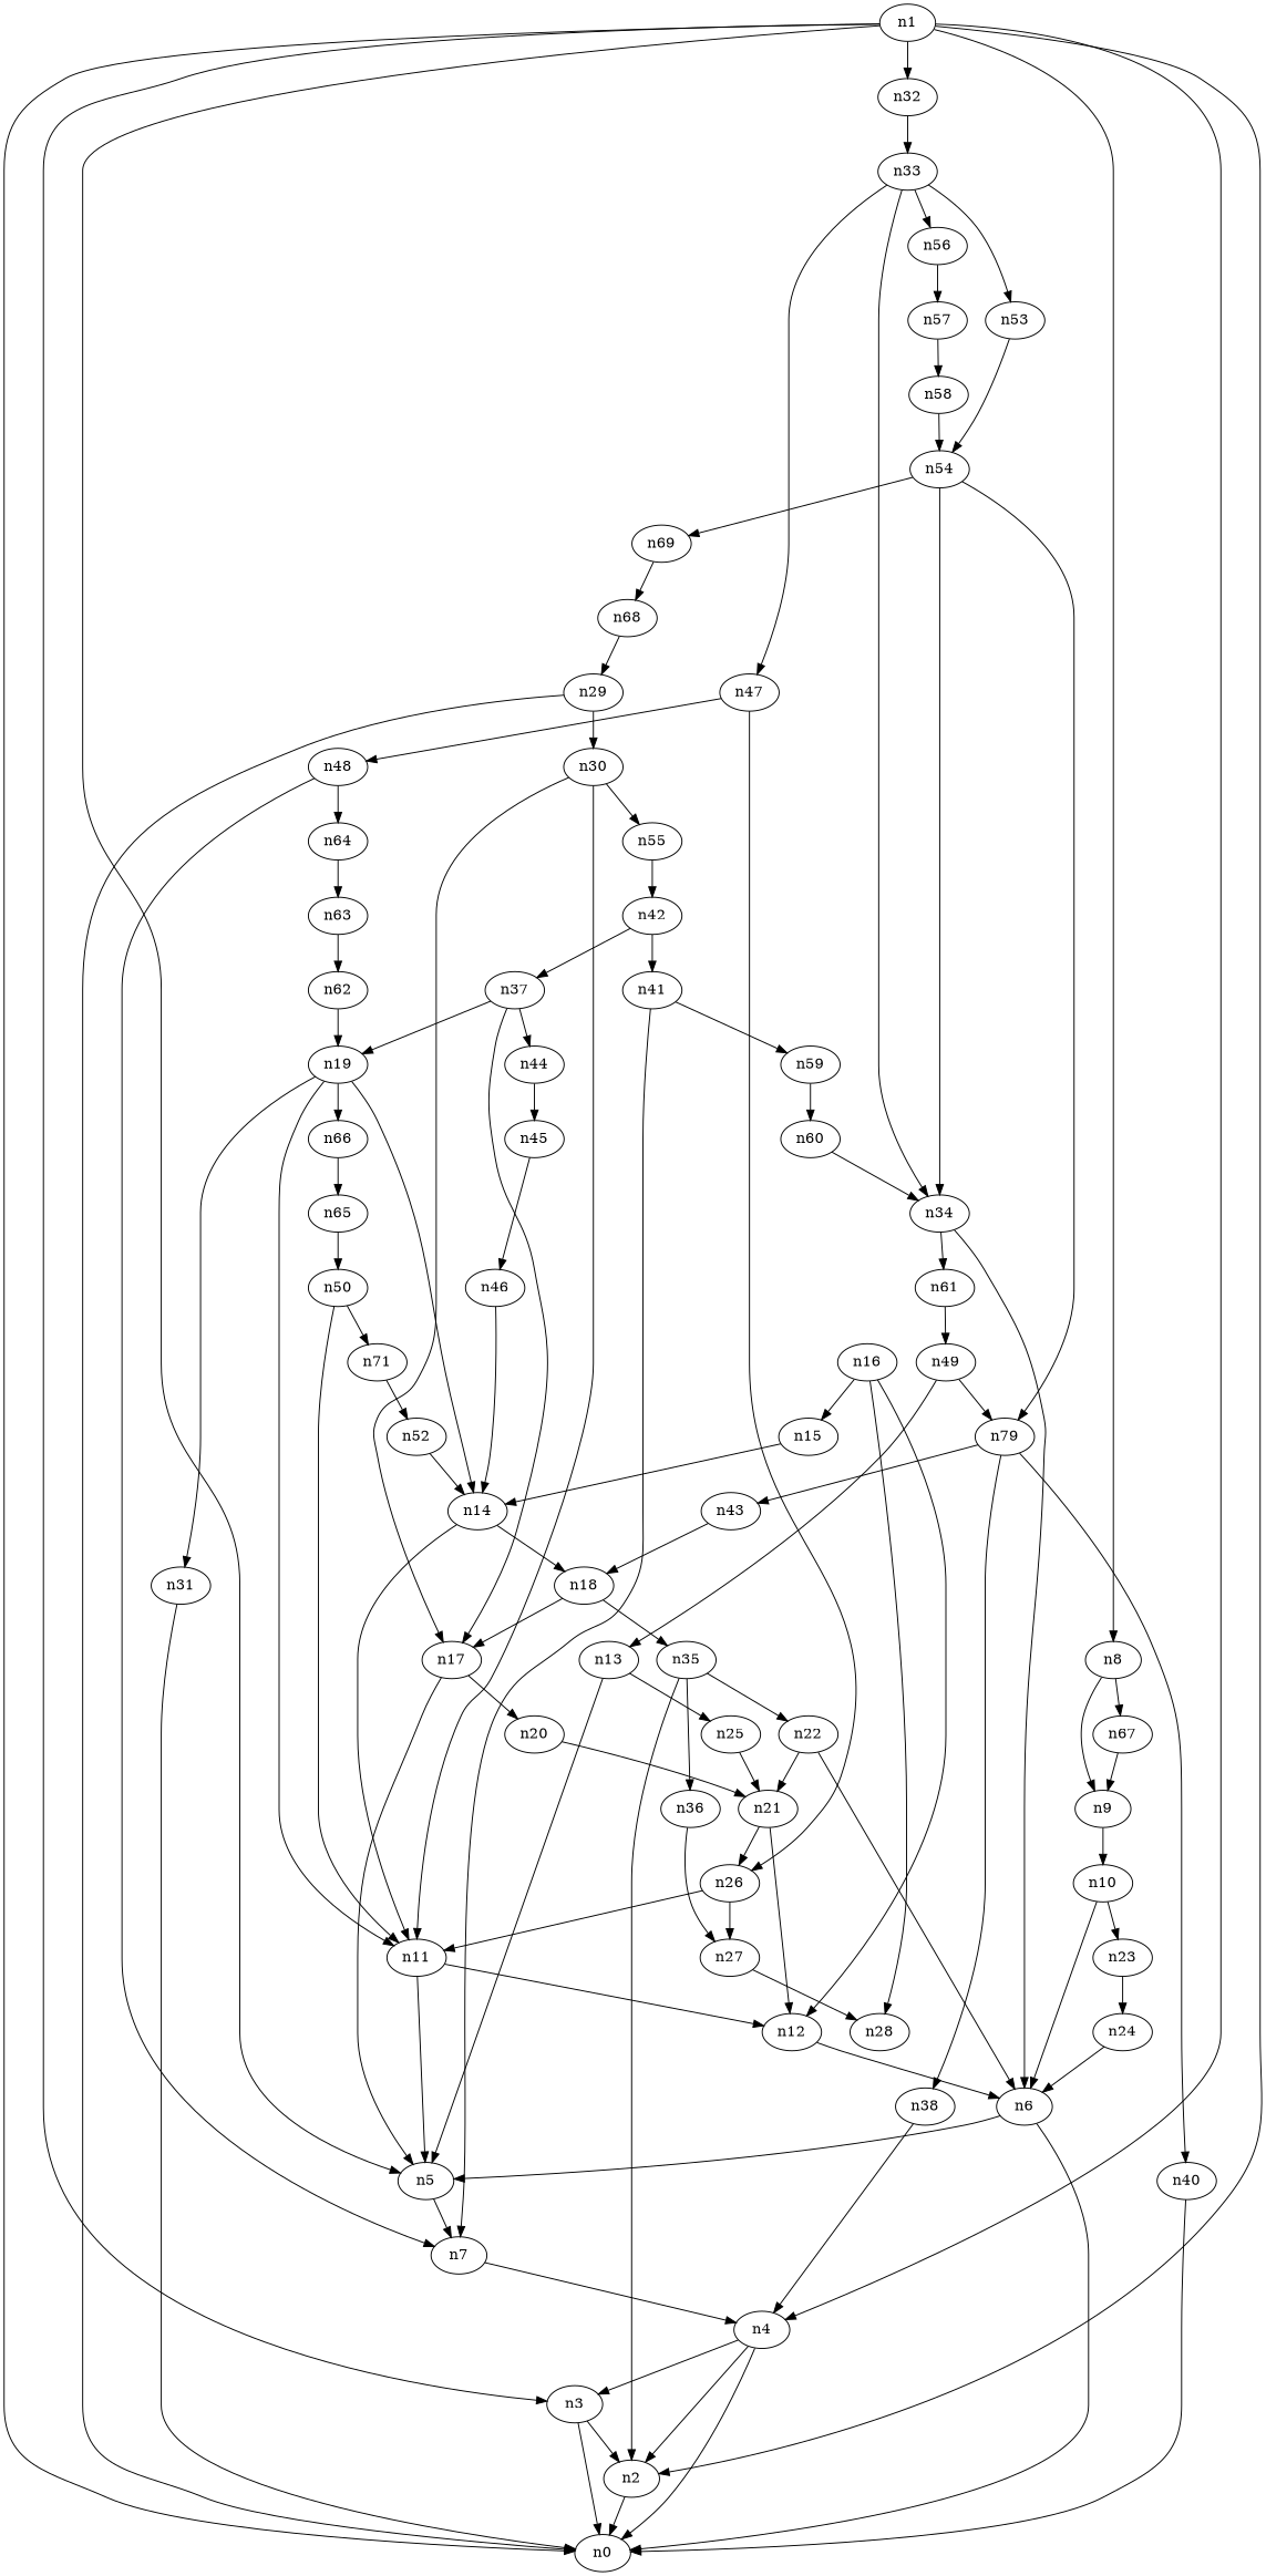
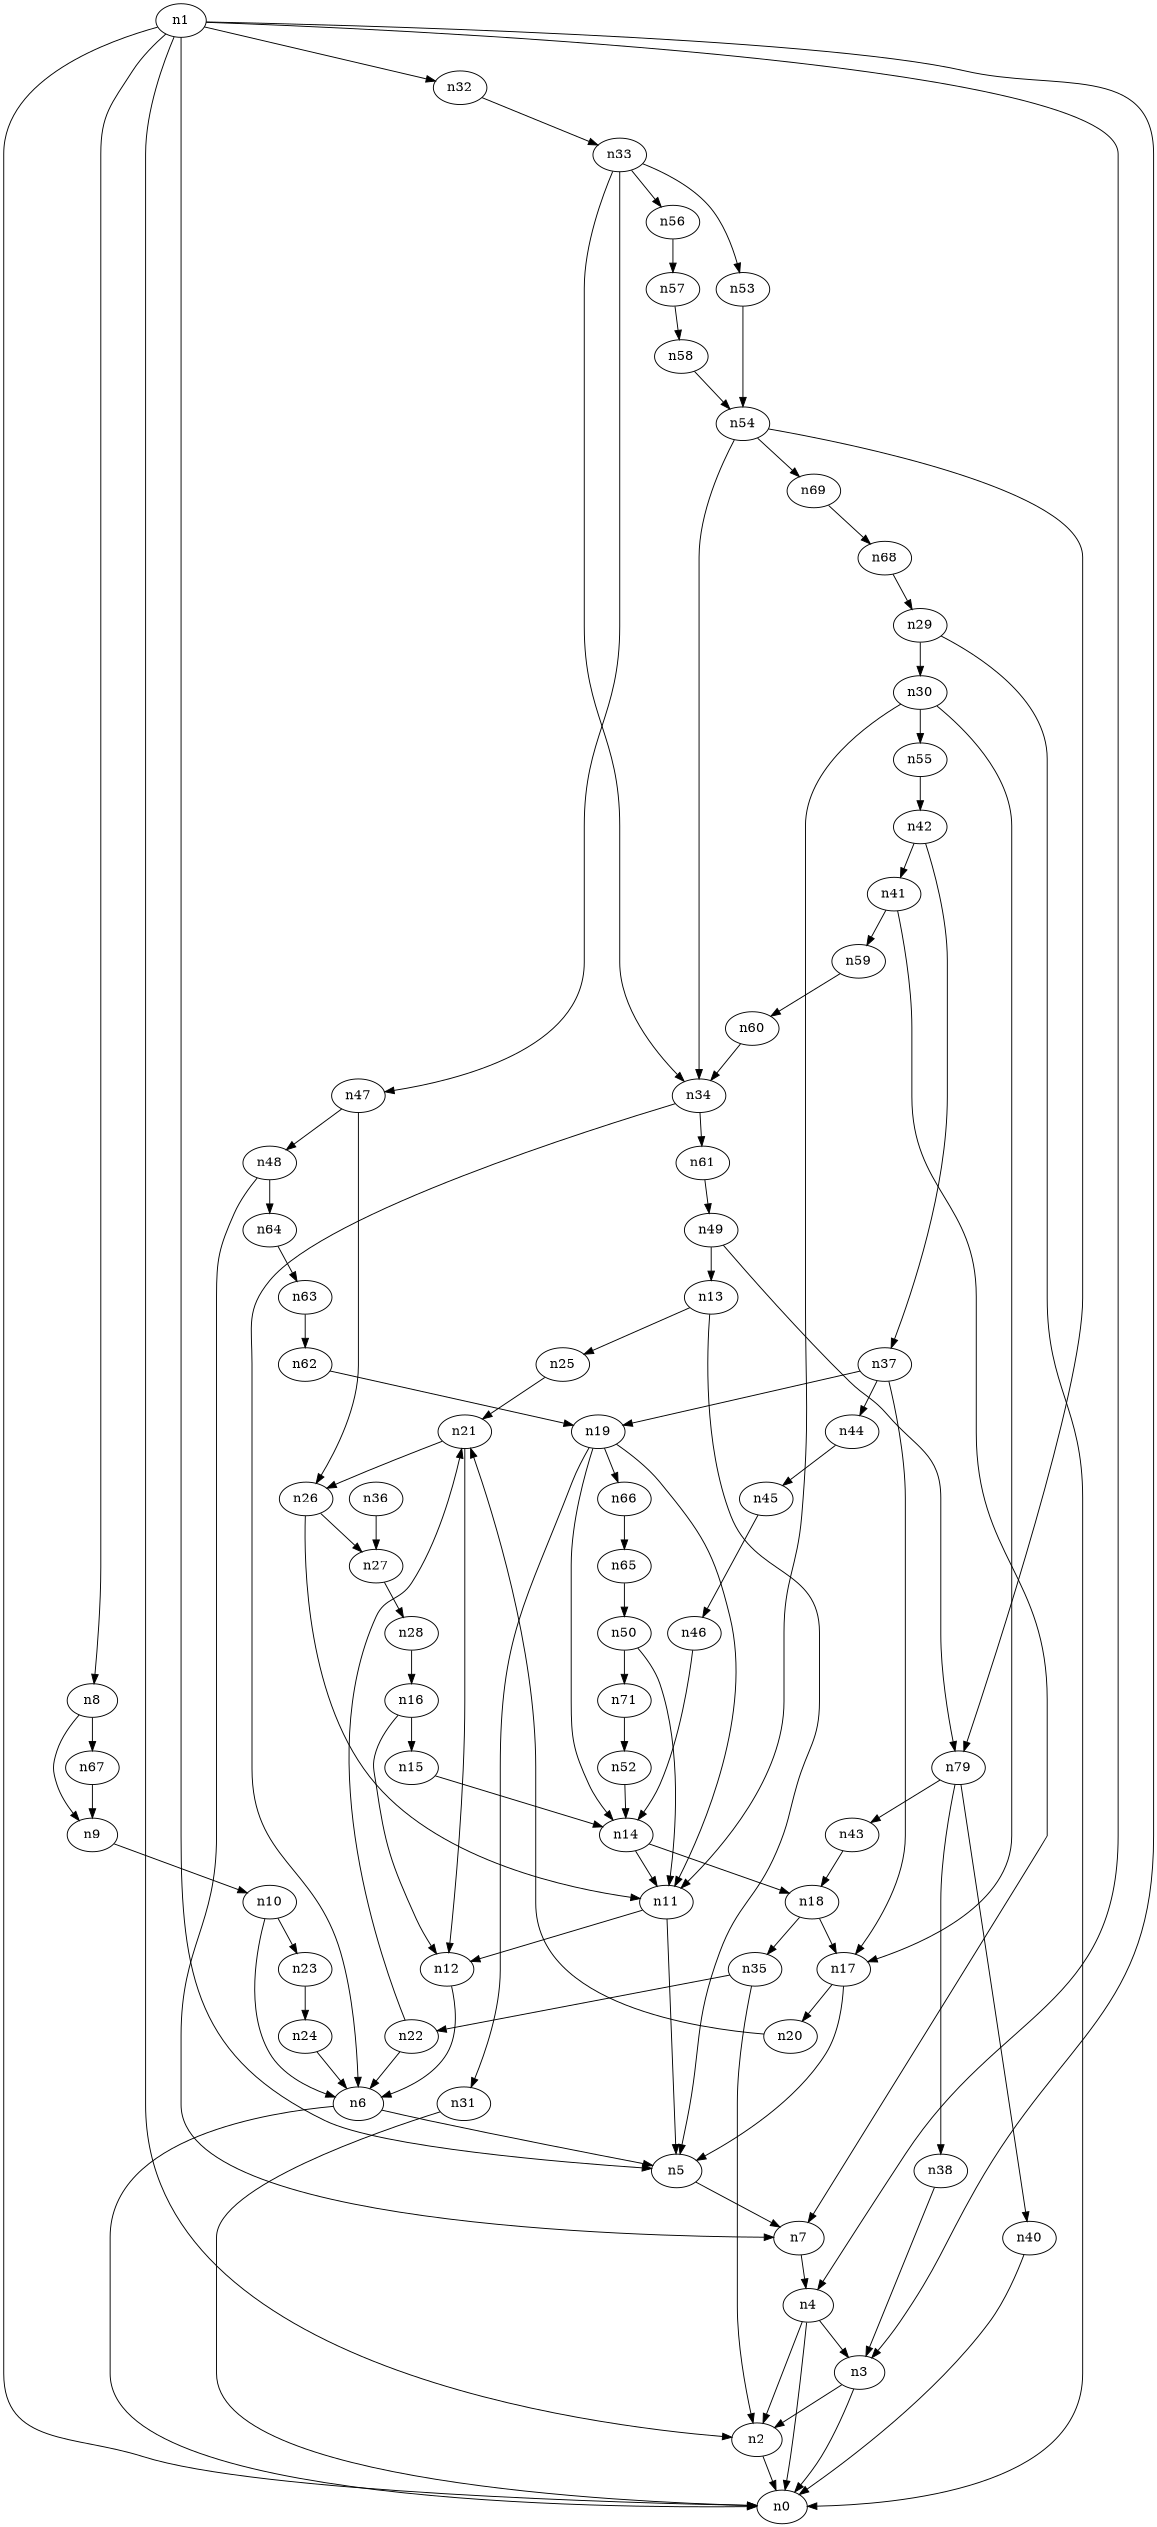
  digraph {
    n1
    n0
    n2
    n3
    n4
    n5
    n8
    n32
    n7
    n9
    n67
    n33
    n10
    n34
    n47
    n53
    n56
    n6
    n23
    n24
    n11
    n12
    n13
    n25
    n21
    n26
    n14
    n18
    n15
    n16
    n17
    n20
    n35
    n22
    n36
    n27
    n19
    n31
    n66
    n65
    n50
    n28
    n29
    n30
    n55
    n42
    n37
    n41
    n61
    n48
    n54
    n57
    n49
    n64
    n39 [label=n79]
    n69
    n58
    n44
    n45
    n46
    n38
    n40
    n43
    n59
    n60
    n63
    n62
    n51 [label=n71]
    n52
    n68
    n1 -> n0
    n1 -> n2
    n1 -> n3
    n1 -> n4
    n1 -> n5
    n1 -> n8
    n1 -> n32
    n2 -> n0
    n3 -> n0
    n3 -> n2
    n4 -> n0
    n4 -> n2
    n4 -> n3
    n5 -> n7
    n8 -> n9
    n8 -> n67
    n32 -> n33
    n7 -> n4
    n9 -> n10
    n67 -> n9
    n33 -> n34
    n33 -> n47
    n33 -> n53
    n33 -> n56
    n10 -> n6
    n10 -> n23
    n34 -> n6
    n34 -> n61
    n47 -> n26
    n47 -> n48
    n53 -> n54
    n56 -> n57
    n6 -> n0
    n6 -> n5
    n23 -> n24
    n24 -> n6
    n11 -> n5
    n11 -> n12
    n12 -> n6
    n13 -> n5
    n13 -> n25
    n25 -> n21
    n21 -> n12
    n21 -> n26
    n26 -> n11
    n26 -> n27
    n14 -> n11
    n14 -> n18
    n18 -> n17
    n18 -> n35
    n15 -> n14
    n16 -> n12
    n16 -> n15
    n17 -> n5
    n17 -> n20
    n20 -> n21
    n35 -> n2
    n35 -> n22
-   n35 -> n36
    n22 -> n6
    n22 -> n21
    n36 -> n27
    n27 -> n28
    n19 -> n11
    n19 -> n14
    n19 -> n31
    n19 -> n66
    n31 -> n0
    n66 -> n65
    n65 -> n50
    n50 -> n11
    n50 -> n51
-   n16 -> n28
+   n28 -> n16
    n29 -> n0
    n29 -> n30
    n30 -> n11
    n30 -> n17
    n30 -> n55
    n55 -> n42
    n42 -> n37
    n42 -> n41
    n37 -> n17
    n37 -> n19
    n37 -> n44
    n41 -> n7
    n41 -> n59
    n61 -> n49
    n48 -> n7
    n48 -> n64
    n54 -> n34
    n54 -> n39
    n54 -> n69
    n57 -> n58
    n49 -> n13
    n49 -> n39
    n64 -> n63
    n39 -> n38
    n39 -> n40
    n39 -> n43
    n69 -> n68
    n58 -> n54
    n44 -> n45
    n45 -> n46
    n46 -> n14
-   n38 -> n4
+   n38 -> n3
    n40 -> n0
    n43 -> n18
    n59 -> n60
    n60 -> n34
    n63 -> n62
    n62 -> n19
    n51 -> n52
    n52 -> n14
    n68 -> n29
  }
